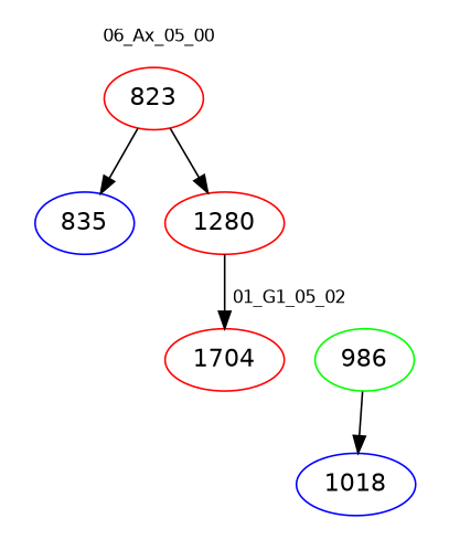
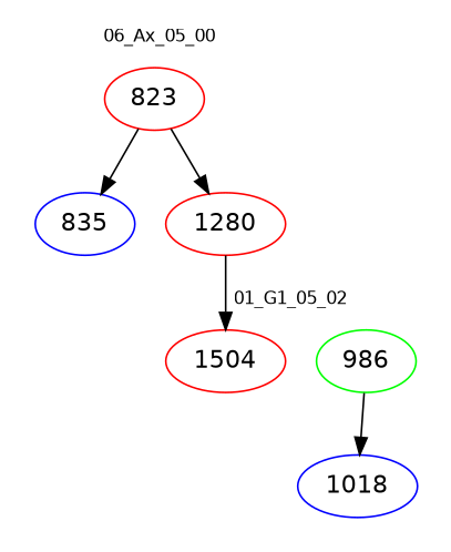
  digraph {
    fontname="DejaVu Sans"
    node [color=red fontname="DejaVu Sans"]
    edge [color=black fontname="DejaVu Sans"]
    n1 [label=823]
    n2 [color=blue label=835]
    n3 [label=1280]
    n4 [color=green label=986]
    n5 [color=blue label=1018]
-   n6 [label=1704]
+   n6 [label=1504]
    subgraph cluster_1 {
      color=white
      fontsize=10
      label="06_Ax_05_00"
      n1
      n2
      n3
    }
    subgraph cluster_2 {
      color=white
      fontsize=10
      label="01_G1_05_02"
      n4
      n5
      n6
    }
    n1 -> n2
    n1 -> n3
    n3 -> n6
    n4 -> n5
  }
